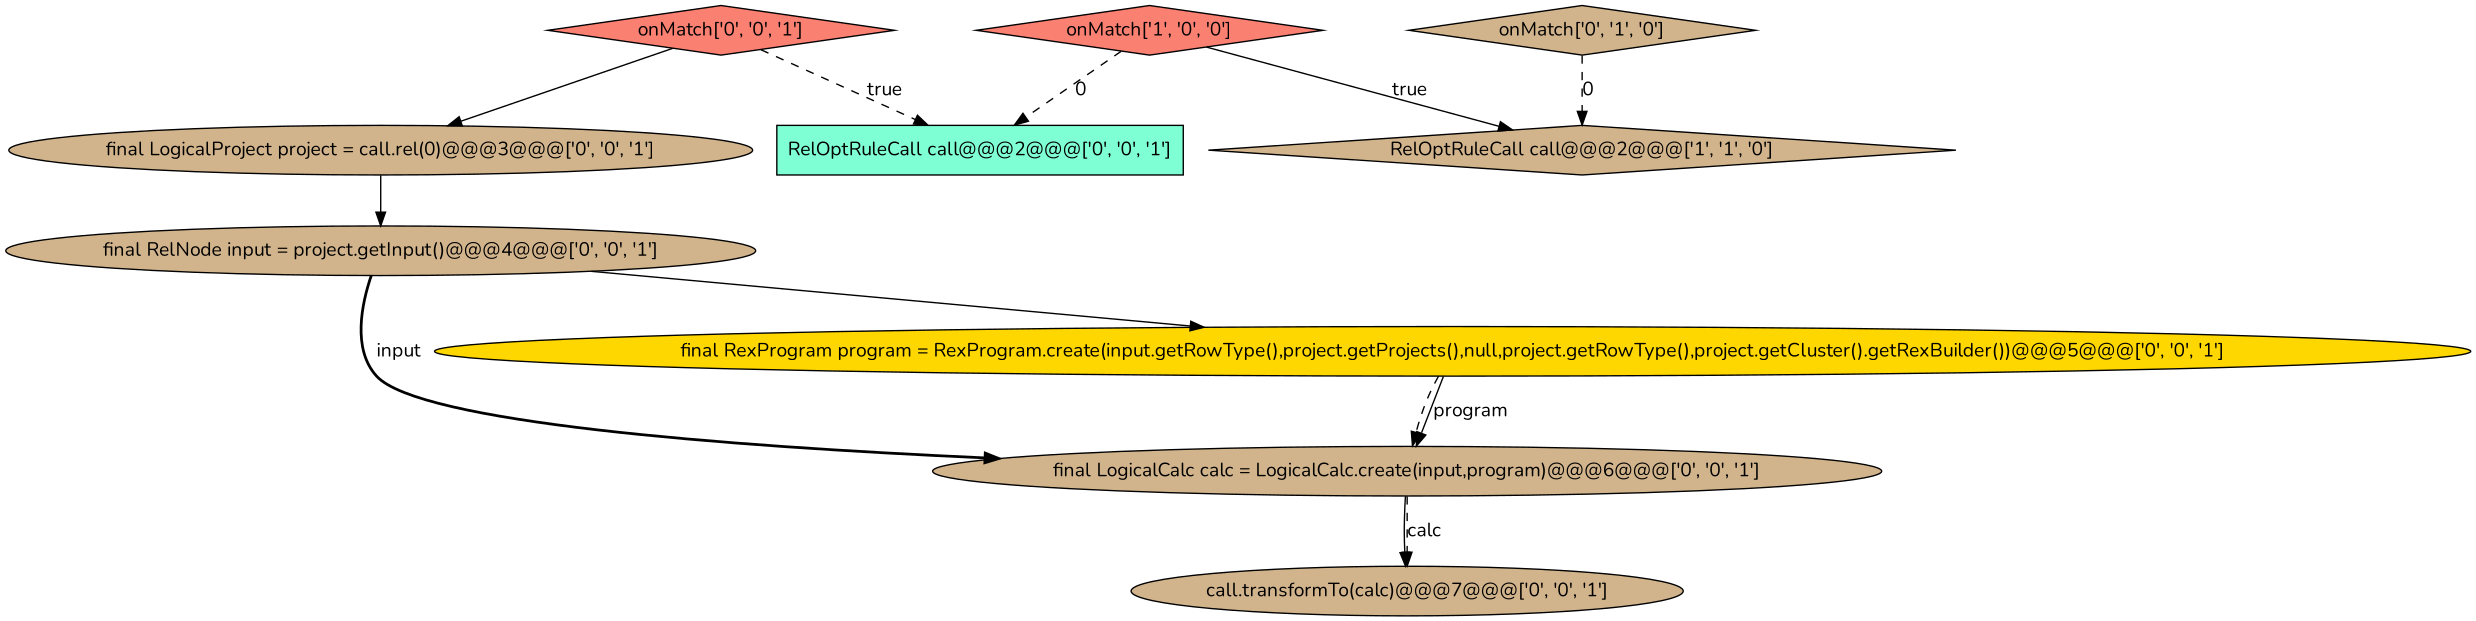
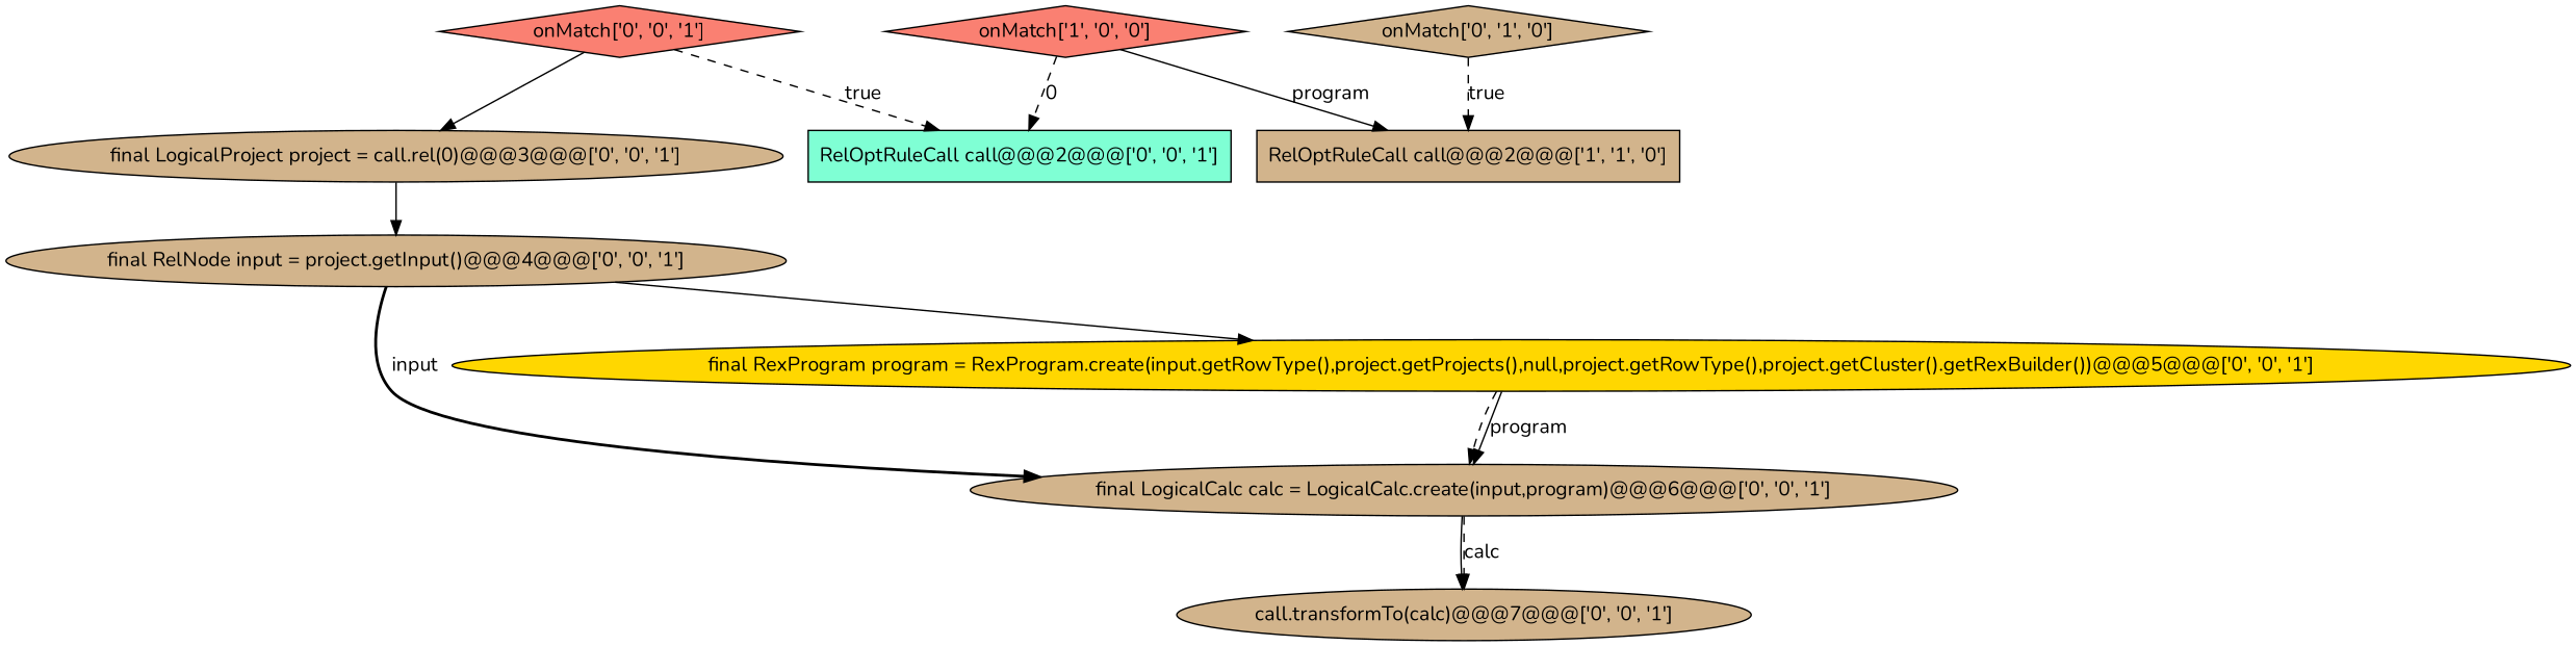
  digraph {
    fontname=Nunito
    node [fillcolor=tan fontname=Nunito shape=ellipse style=filled]
    edge [fontname=Nunito style=solid]
    n1 [label="final LogicalProject project = call.rel(0)@@@3@@@['0', '0', '1']"]
    n2 [label="final RelNode input = project.getInput()@@@4@@@['0', '0', '1']"]
    n3 [label="final LogicalCalc calc = LogicalCalc.create(input,program)@@@6@@@['0', '0', '1']"]
    n4 [fillcolor=gold label="final RexProgram program = RexProgram.create(input.getRowType(),project.getProjects(),null,project.getRowType(),project.getCluster().getRexBuilder())@@@5@@@['0', '0', '1']"]
    n5 [label="call.transformTo(calc)@@@7@@@['0', '0', '1']"]
    n6 [fillcolor=salmon label="onMatch['1', '0', '0']" shape=diamond]
-   n7 [label="RelOptRuleCall call@@@2@@@['1', '1', '0']" shape=diamond]
+   n7 [label="RelOptRuleCall call@@@2@@@['1', '1', '0']" shape=box]
    n8 [fillcolor=aquamarine label="RelOptRuleCall call@@@2@@@['0', '0', '1']" shape=box]
    n9 [fillcolor=salmon label="onMatch['0', '0', '1']" shape=diamond]
    n10 [label="onMatch['0', '1', '0']" shape=diamond]
    n1 -> n2
    n2 -> n3 [label=input style=bold]
    n2 -> n4
    n3 -> n5
    n3 -> n5 [label=calc style=dashed]
    n4 -> n3 [style=dashed]
    n4 -> n3 [label=program]
-   n6 -> n7 [label=true]
+   n6 -> n7 [label=program]
    n6 -> n8 [label=0 style=dashed]
    n9 -> n1
    n9 -> n8 [label=true style=dashed]
-   n10 -> n7 [label=0 style=dashed]
+   n10 -> n7 [label=true style=dashed]
  }
